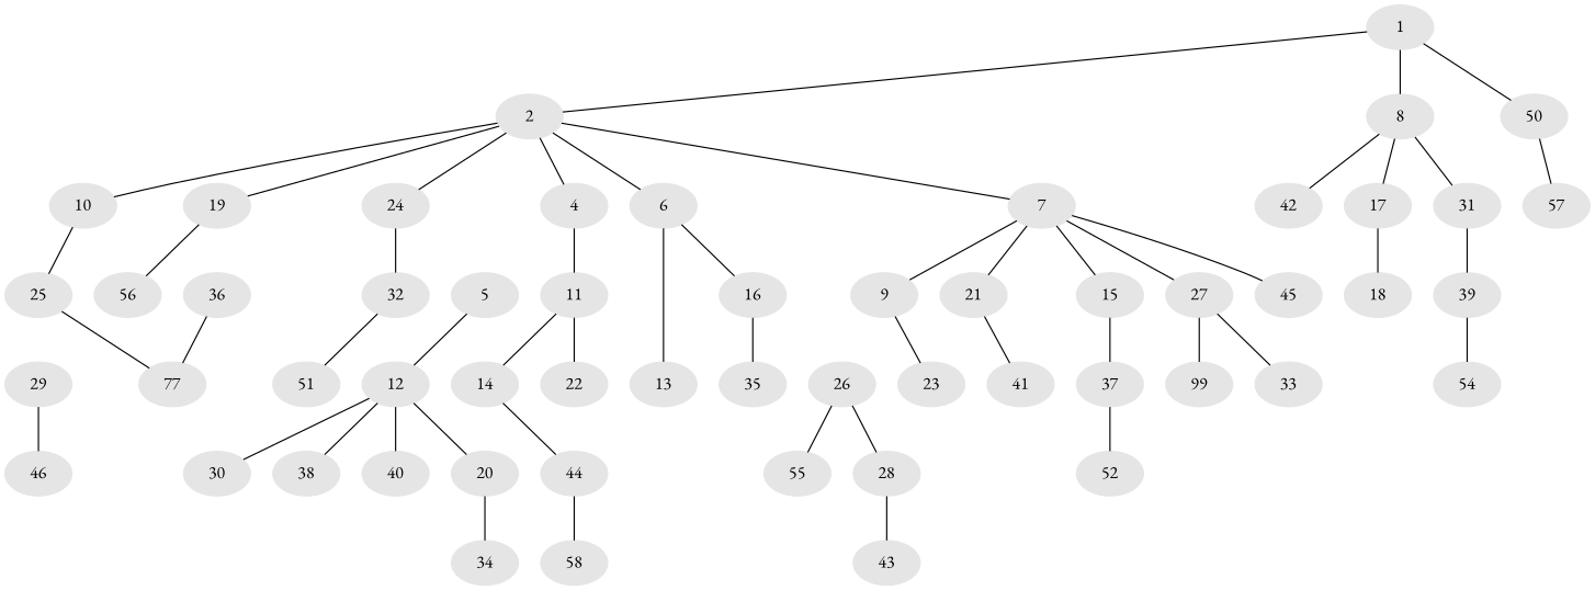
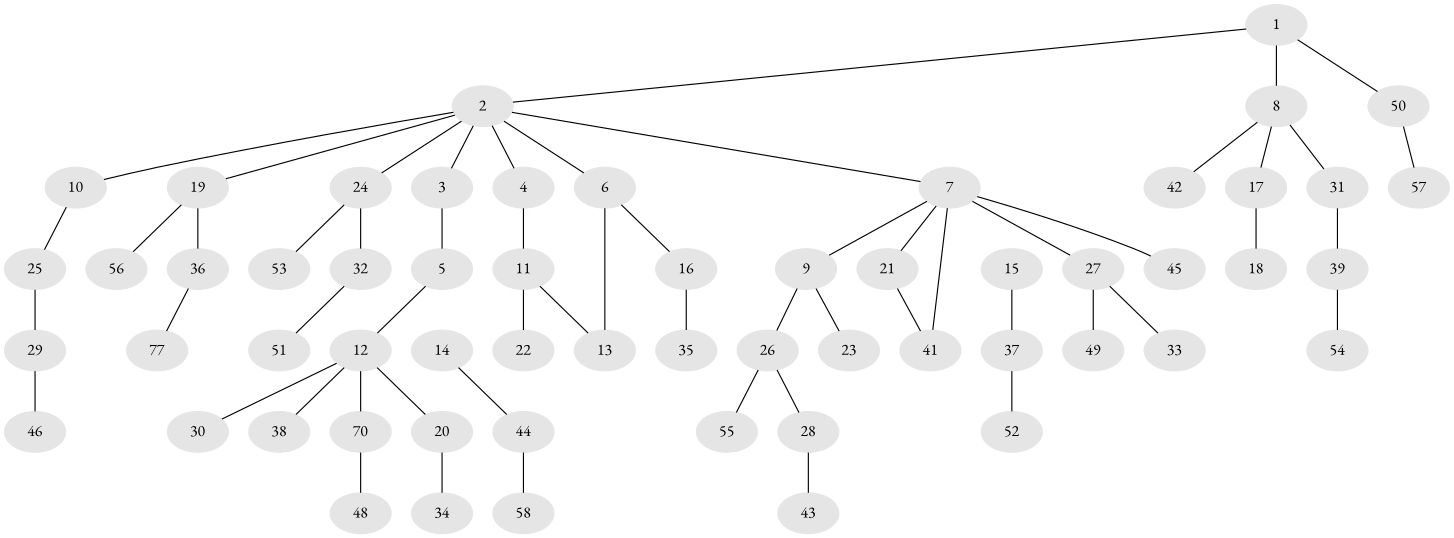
  graph {
    fontname="EB Garamond"
    node [color=gray90 fontname="EB Garamond" style=filled]
    edge [fontname="EB Garamond" weight=1.0]
    1
    2
    8
    50
+   3
    4
    6
    7
    10
    19
    24
    17
    31
    42
    57
    5
    11
    13
    16
    9
    15
    21
    27
    45
    25
    36
    56
    32
+   53
    12
    14
    22
    20
    30
    38
-   40
+   40 [label=70]
    35
    23
    26
    37
    41
    33
-   49 [label=99]
+   49
    18
    39
    28
    55
    29
    44
    34
+   48
    58
    52
    n54 [label=77]
    51
    46
    43
    54
    1 -- 2
    1 -- 8
    1 -- 50
+   2 -- 3
    2 -- 4
    2 -- 6
    2 -- 7
    2 -- 10
    2 -- 19
    2 -- 24
    8 -- 17
    8 -- 31 [weight=2.0]
    8 -- 42
    50 -- 57
+   3 -- 5
    4 -- 11
    6 -- 13
    6 -- 16
    7 -- 9
-   7 -- 15
+   7 -- 41
    7 -- 21
    7 -- 27
    7 -- 45
    10 -- 25
+   19 -- 36
    19 -- 56
    24 -- 32
+   24 -- 53
    17 -- 18
    31 -- 39
    5 -- 12
-   11 -- 14 [weight=2.0]
+   11 -- 13 [weight=2.0]
    11 -- 22
    16 -- 35 [weight=2.0]
    9 -- 23
+   9 -- 26
    15 -- 37
    21 -- 41
    27 -- 33
    27 -- 49
-   25 -- n54
+   25 -- 29
    36 -- n54
    32 -- 51
    12 -- 20
    12 -- 30
    12 -- 38
    12 -- 40
    14 -- 44
    20 -- 34
+   40 -- 48
    26 -- 28
    26 -- 55
    37 -- 52
    39 -- 54
    28 -- 43
    29 -- 46
    44 -- 58
  }
